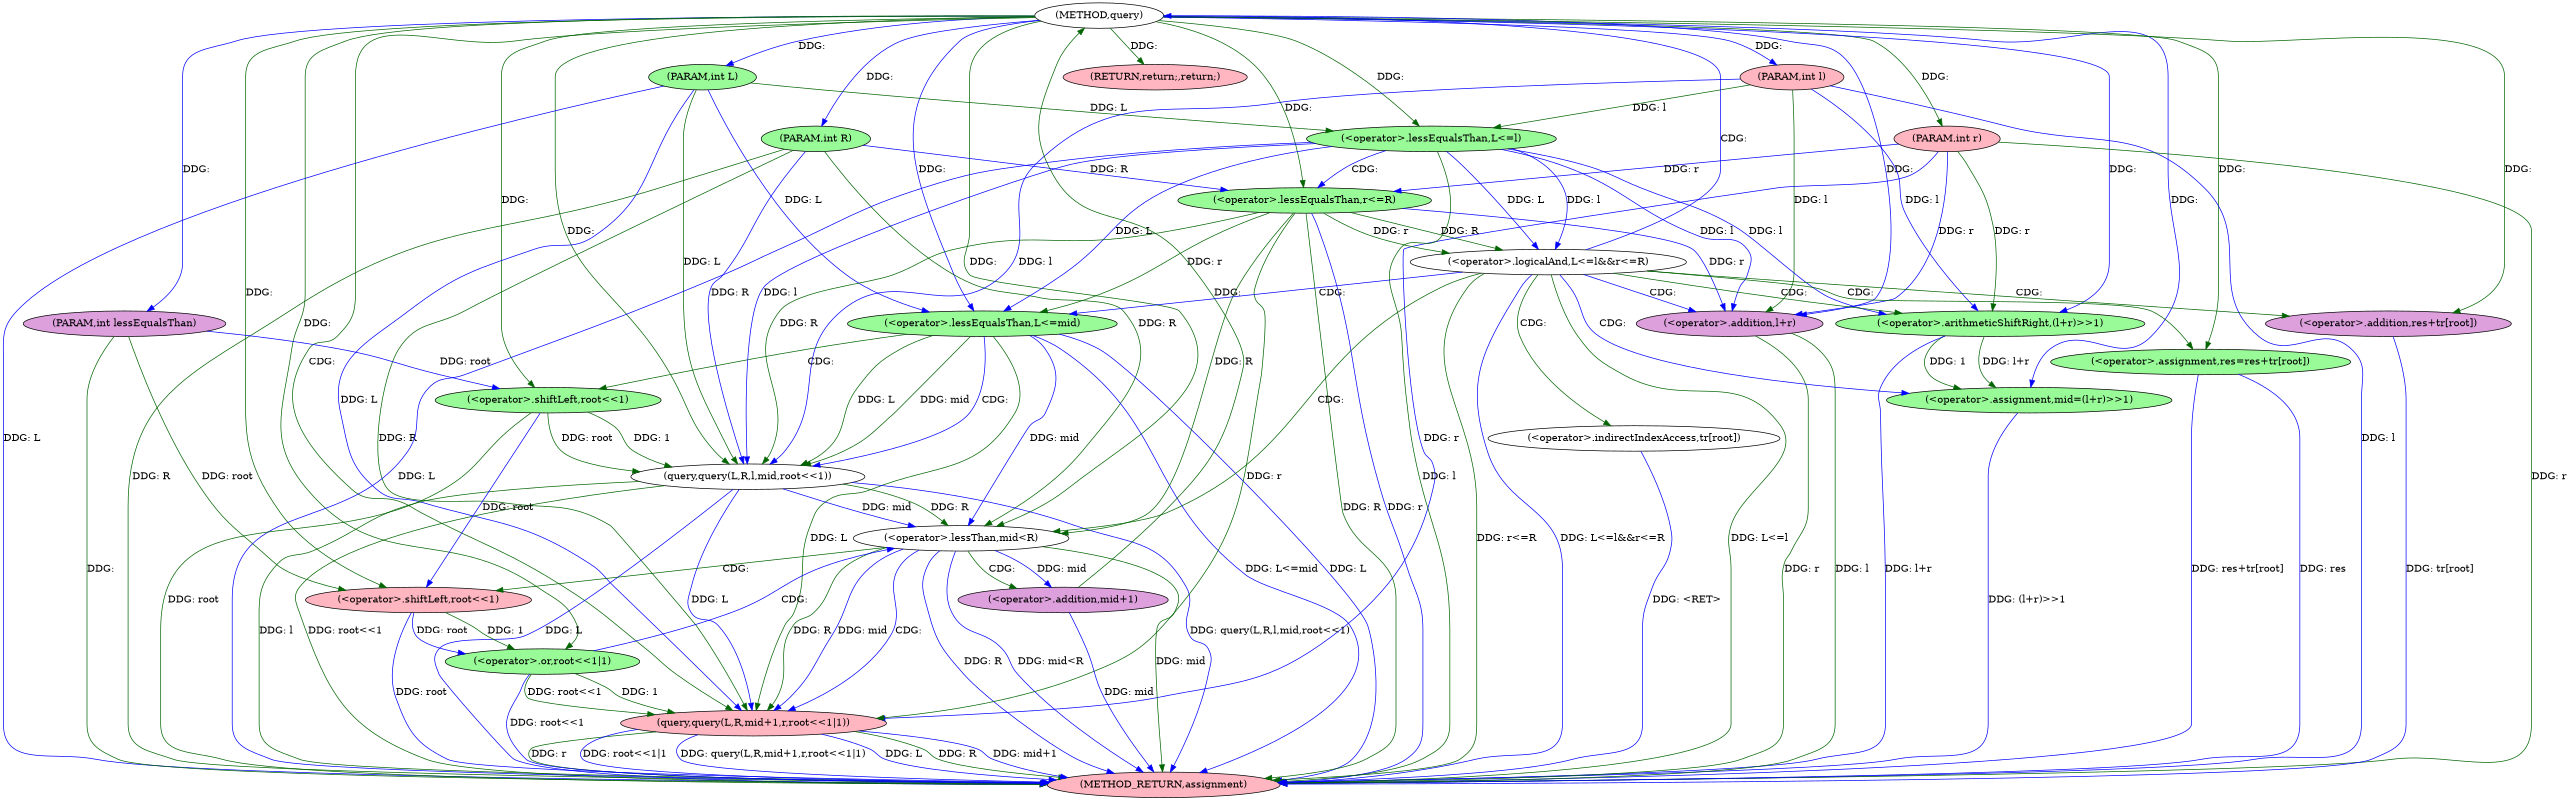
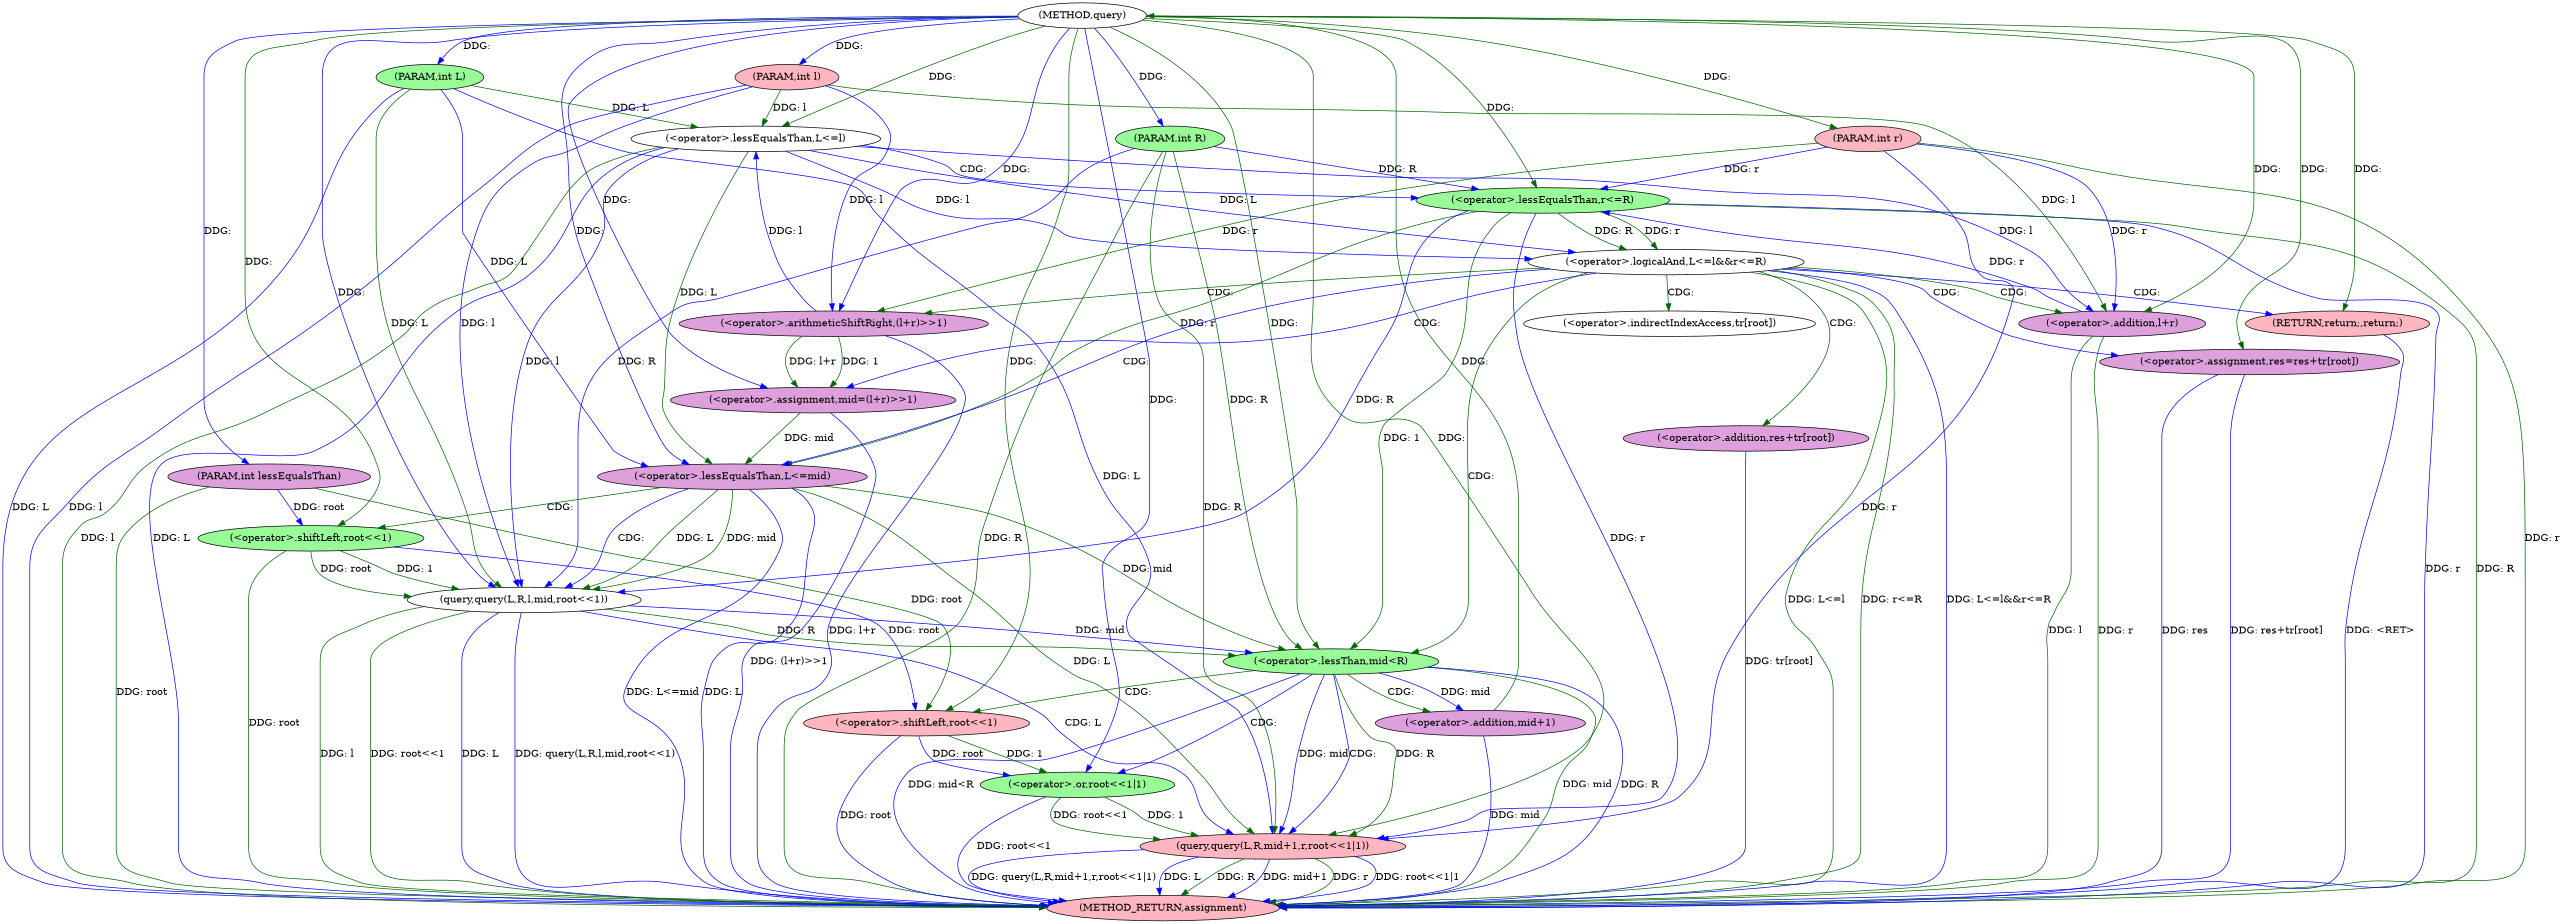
  digraph {
    node [fillcolor=palegreen style=filled]
    edge [color=blue]
    n1 [fillcolor=white label="(METHOD,query)"]
    n2 [label="(PARAM,int L)"]
    n3 [label="(PARAM,int R)"]
    n4 [fillcolor=lightpink label="(PARAM,int l)"]
    n5 [fillcolor=lightpink label="(PARAM,int r)"]
    n6 [fillcolor=plum label="(PARAM,int lessEqualsThan)"]
-   n7 [label="(<operator>.assignment,mid=(l+r)>>1)"]
-   n8 [label="(<operator>.lessEqualsThan,L<=mid)"]
+   n7 [fillcolor=plum label="(<operator>.assignment,mid=(l+r)>>1)"]
+   n8 [fillcolor=plum label="(<operator>.lessEqualsThan,L<=mid)"]
    n9 [fillcolor=white label="(query,query(L,R,l,mid,root<<1))"]
-   n10 [fillcolor=white label="(<operator>.lessThan,mid<R)"]
+   n10 [label="(<operator>.lessThan,mid<R)"]
    n11 [fillcolor=lightpink label="(query,query(L,R,mid+1,r,root<<1|1))"]
-   n12 [label="(<operator>.assignment,res=res+tr[root])"]
+   n12 [fillcolor=plum label="(<operator>.assignment,res=res+tr[root])"]
    n13 [fillcolor=lightpink label="(RETURN,return;,return;)"]
-   n14 [label="(<operator>.arithmeticShiftRight,(l+r)>>1)"]
-   n15 [label="(<operator>.lessEqualsThan,L<=l)"]
+   n14 [fillcolor=plum label="(<operator>.arithmeticShiftRight,(l+r)>>1)"]
+   n15 [fillcolor=white label="(<operator>.lessEqualsThan,L<=l)"]
    n16 [label="(<operator>.lessEqualsThan,r<=R)"]
    n17 [fillcolor=plum label="(<operator>.addition,l+r)"]
    n18 [label="(<operator>.shiftLeft,root<<1)"]
    n19 [label="(<operator>.or,root<<1|1)"]
    n20 [fillcolor=plum label="(<operator>.addition,res+tr[root])"]
    n21 [fillcolor=lightpink label="(<operator>.shiftLeft,root<<1)"]
    n22 [fillcolor=lightpink label="(METHOD_RETURN,assignment)"]
    n23 [fillcolor=plum label="(<operator>.addition,mid+1)"]
    n24 [fillcolor=white label="(<operator>.logicalAnd,L<=l&&r<=R)"]
    n25 [fillcolor=white label="(<operator>.indirectIndexAccess,tr[root])"]
    n1 -> n2 [label="DDG: "]
    n1 -> n3 [label="DDG: "]
    n1 -> n4 [label="DDG: "]
    n1 -> n5 [color=darkgreen label="DDG: "]
    n1 -> n6 [label="DDG: "]
    n1 -> n7 [label="DDG: "]
    n1 -> n8 [label="DDG: "]
-   n1 -> n9 [color=darkgreen label="DDG: "]
+   n1 -> n9 [label="DDG: "]
    n1 -> n10 [color=darkgreen label="DDG: "]
-   n1 -> n11 [color=darkgreen label="CDG: "]
+   n1 -> n11 [color=darkgreen label="DDG: "]
    n1 -> n12 [color=darkgreen label="DDG: "]
    n1 -> n13 [color=darkgreen label="DDG: "]
    n1 -> n14 [label="DDG: "]
    n1 -> n15 [color=darkgreen label="DDG: "]
    n1 -> n16 [color=darkgreen label="DDG: "]
-   n1 -> n17 [label="DDG: "]
+   n1 -> n17 [color=darkgreen label="DDG: "]
    n1 -> n18 [color=darkgreen label="DDG: "]
-   n1 -> n19 [color=darkgreen label="DDG: "]
-   n1 -> n20 [color=darkgreen label="DDG: "]
+   n1 -> n19 [label="DDG: "]
    n1 -> n21 [color=darkgreen label="DDG: "]
    n2 -> n8 [label="DDG: L"]
    n2 -> n9 [color=darkgreen label="DDG: L"]
    n2 -> n11 [label="DDG: L"]
    n2 -> n15 [color=darkgreen label="DDG: L"]
    n2 -> n22 [label="DDG: L"]
    n3 -> n9 [label="DDG: R"]
    n3 -> n10 [color=darkgreen label="DDG: R"]
    n3 -> n11 [color=darkgreen label="DDG: R"]
    n3 -> n16 [label="DDG: R"]
    n3 -> n22 [color=darkgreen label="DDG: R"]
    n4 -> n9 [label="DDG: l"]
    n4 -> n14 [label="DDG: l"]
    n4 -> n15 [color=darkgreen label="DDG: l"]
    n4 -> n17 [color=darkgreen label="DDG: l"]
    n4 -> n22 [label="DDG: l"]
    n5 -> n11 [label="DDG: r"]
    n5 -> n14 [color=darkgreen label="DDG: r"]
    n5 -> n16 [label="DDG: r"]
    n5 -> n17 [label="DDG: r"]
    n5 -> n22 [color=darkgreen label="DDG: r"]
    n6 -> n18 [label="DDG: root"]
    n6 -> n21 [color=darkgreen label="DDG: root"]
-   n6 -> n22 [color=darkgreen label="DDG: "]
+   n6 -> n22 [color=darkgreen label="DDG: root"]
+   n7 -> n8 [color=darkgreen label="DDG: mid"]
    n7 -> n22 [label="DDG: (l+r)>>1"]
    n8 -> n9 [color=darkgreen label="DDG: L"]
    n8 -> n9 [color=darkgreen label="DDG: mid"]
    n8 -> n9 [label="CDG: "]
-   n8 -> n10 [label="DDG: mid"]
+   n8 -> n10 [color=darkgreen label="DDG: mid"]
    n8 -> n11 [color=darkgreen label="DDG: L"]
    n8 -> n18 [color=darkgreen label="CDG: "]
    n8 -> n22 [label="DDG: L"]
    n8 -> n22 [label="DDG: L<=mid"]
    n9 -> n10 [label="DDG: mid"]
    n9 -> n10 [color=darkgreen label="DDG: R"]
-   n9 -> n11 [label="DDG: L"]
+   n9 -> n11 [label="CDG: L"]
    n9 -> n22 [label="DDG: L"]
    n9 -> n22 [color=darkgreen label="DDG: l"]
    n9 -> n22 [color=darkgreen label="DDG: root<<1"]
    n9 -> n22 [label="DDG: query(L,R,l,mid,root<<1)"]
    n10 -> n11 [color=darkgreen label="DDG: R"]
    n10 -> n11 [label="DDG: mid"]
    n10 -> n11 [label="CDG: "]
-   n19 -> n10 [label="CDG: "]
+   n10 -> n19 [label="CDG: "]
    n10 -> n21 [color=darkgreen label="CDG: "]
    n10 -> n22 [color=darkgreen label="DDG: mid"]
    n10 -> n22 [label="DDG: R"]
    n10 -> n22 [label="DDG: mid<R"]
    n10 -> n23 [label="DDG: mid"]
    n10 -> n23 [color=darkgreen label="CDG: "]
    n11 -> n22 [label="DDG: L"]
    n11 -> n22 [color=darkgreen label="DDG: R"]
    n11 -> n22 [label="DDG: mid+1"]
    n11 -> n22 [color=darkgreen label="DDG: r"]
    n11 -> n22 [label="DDG: root<<1|1"]
    n11 -> n22 [label="DDG: query(L,R,mid+1,r,root<<1|1)"]
    n12 -> n22 [label="DDG: res"]
    n12 -> n22 [label="DDG: res+tr[root]"]
-   n25 -> n22 [label="DDG: <RET>"]
+   n13 -> n22 [label="DDG: <RET>"]
    n14 -> n7 [color=darkgreen label="DDG: 1"]
    n14 -> n7 [color=darkgreen label="DDG: l+r"]
    n14 -> n22 [label="DDG: l+r"]
-   n15 -> n8 [label="DDG: L"]
+   n15 -> n8 [color=darkgreen label="DDG: L"]
    n15 -> n9 [label="DDG: l"]
-   n15 -> n14 [label="DDG: l"]
+   n14 -> n15 [label="DDG: l"]
    n15 -> n16 [label="CDG: "]
    n15 -> n17 [label="DDG: l"]
    n15 -> n22 [label="DDG: L"]
    n15 -> n22 [color=darkgreen label="DDG: l"]
    n15 -> n24 [label="DDG: l"]
    n15 -> n24 [label="DDG: L"]
    n16 -> n8 [color=darkgreen label="DDG: r"]
-   n16 -> n9 [color=darkgreen label="DDG: R"]
-   n16 -> n10 [color=darkgreen label="DDG: R"]
-   n16 -> n11 [color=darkgreen label="DDG: r"]
-   n16 -> n17 [label="DDG: r"]
+   n16 -> n9 [label="DDG: R"]
+   n16 -> n10 [color=darkgreen label="DDG: 1"]
+   n16 -> n11 [label="DDG: r"]
+   n17 -> n16 [label="DDG: r"]
    n16 -> n22 [label="DDG: r"]
    n16 -> n22 [color=darkgreen label="DDG: R"]
    n16 -> n24 [color=darkgreen label="DDG: R"]
    n16 -> n24 [color=darkgreen label="DDG: r"]
    n17 -> n22 [color=darkgreen label="DDG: l"]
    n17 -> n22 [color=darkgreen label="DDG: r"]
    n18 -> n9 [color=darkgreen label="DDG: root"]
    n18 -> n9 [color=darkgreen label="DDG: 1"]
    n18 -> n21 [label="DDG: root"]
    n18 -> n22 [color=darkgreen label="DDG: root"]
    n19 -> n11 [color=darkgreen label="DDG: 1"]
    n19 -> n11 [color=darkgreen label="DDG: root<<1"]
    n19 -> n22 [label="DDG: root<<1"]
    n20 -> n22 [label="DDG: tr[root]"]
    n21 -> n19 [color=darkgreen label="DDG: 1"]
    n21 -> n19 [label="DDG: root"]
    n21 -> n22 [label="DDG: root"]
    n23 -> n1 [color=darkgreen label="DDG: "]
    n23 -> n22 [label="DDG: mid"]
    n24 -> n7 [label="CDG: "]
    n24 -> n8 [label="CDG: "]
    n24 -> n10 [color=darkgreen label="CDG: "]
-   n24 -> n12 [color=darkgreen label="CDG: "]
-   n24 -> n1 [label="CDG: "]
+   n24 -> n12 [label="CDG: "]
+   n24 -> n13 [label="CDG: "]
    n24 -> n14 [color=darkgreen label="CDG: "]
-   n24 -> n17 [label="CDG: "]
+   n24 -> n17 [color=darkgreen label="CDG: "]
    n24 -> n20 [color=darkgreen label="CDG: "]
    n24 -> n22 [color=darkgreen label="DDG: L<=l"]
    n24 -> n22 [color=darkgreen label="DDG: r<=R"]
    n24 -> n22 [label="DDG: L<=l&&r<=R"]
    n24 -> n25 [color=darkgreen label="CDG: "]
  }
